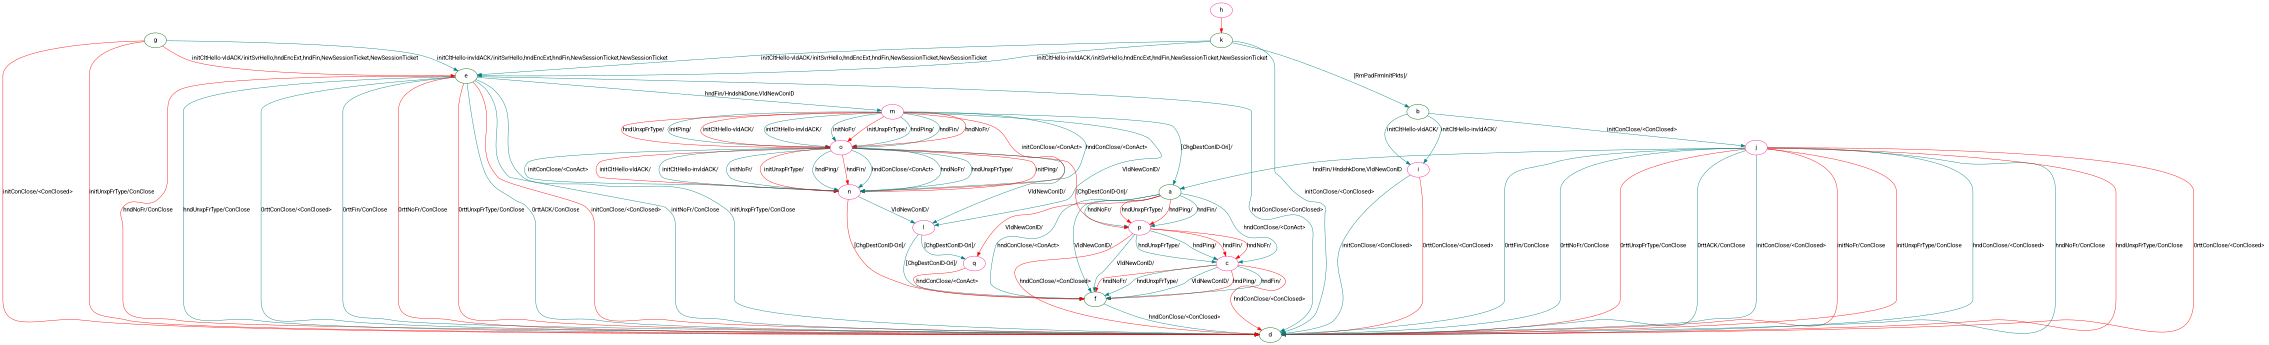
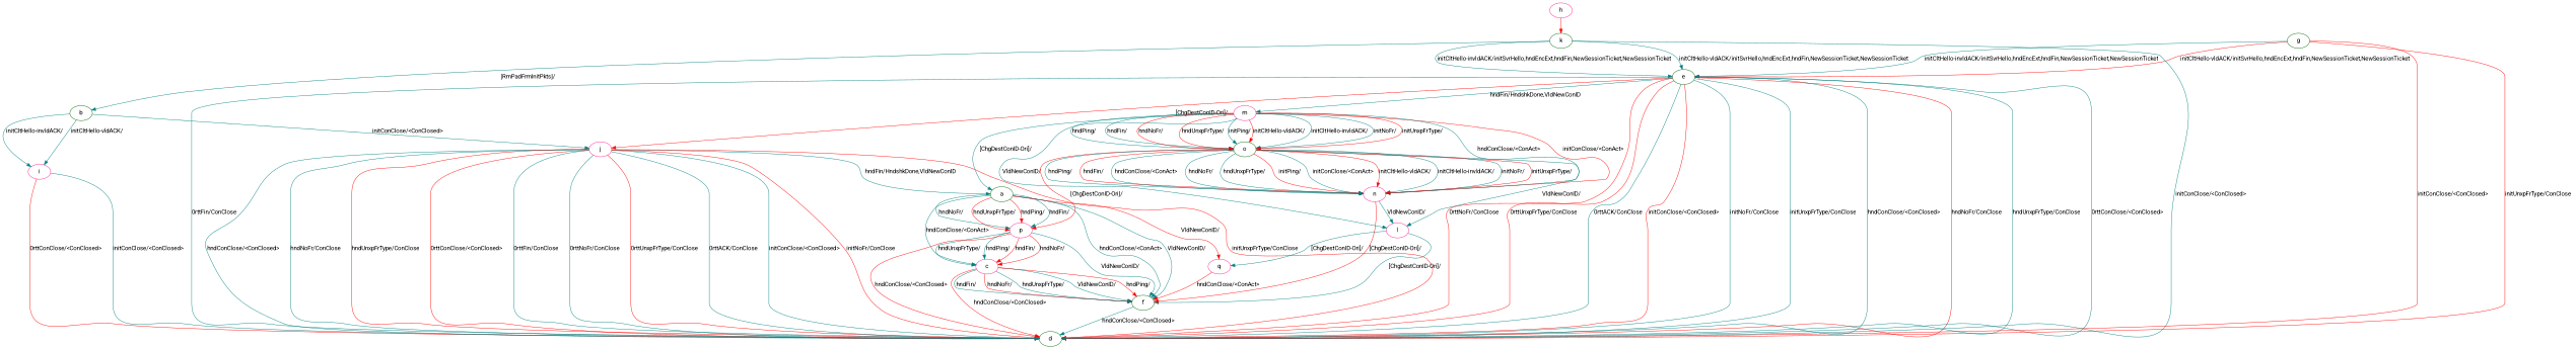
  digraph {
    fontname=Roboto
    node [color=deeppink fontname=Roboto]
    edge [color=teal fontname=Roboto]
    a [color=darkgreen]
    c
    f [color=darkgreen]
    p
    q
    d [color=darkgreen]
    b [color=darkgreen]
    i
    j
    e [color=darkgreen]
    m
    l
    n
-   o
+   o [color=darkgreen]
    g [color=darkgreen]
    k [color=darkgreen]
    h
    a -> c [label="hndConClose/<ConAct> "]
    a -> f [label="hndConClose/<ConAct> "]
    a -> f [label="VldNewConID/ "]
    a -> p [color=red label="hndPing/ "]
    a -> p [label="hndFin/ "]
    a -> p [label="hndNoFr/ "]
    a -> p [color=red label="hndUnxpFrType/ "]
    a -> q [color=red label="VldNewConID/ "]
    c -> f [label="VldNewConID/ "]
    c -> f [color=red label="hndPing/ "]
    c -> f [label="hndFin/ "]
    c -> f [color=red label="hndNoFr/ "]
    c -> f [label="hndUnxpFrType/ "]
    c -> d [color=red label="hndConClose/<ConClosed> "]
    f -> d [label="hndConClose/<ConClosed> "]
    p -> c [label="hndPing/ "]
    p -> c [color=red label="hndFin/ "]
    p -> c [color=red label="hndNoFr/ "]
    p -> c [label="hndUnxpFrType/ "]
    p -> f [label="VldNewConID/ "]
    p -> d [color=red label="hndConClose/<ConClosed> "]
    q -> f [color=red label="hndConClose/<ConAct> "]
    b -> i [label="initCltHello-vldACK/ "]
    b -> i [label="initCltHello-invldACK/ "]
    b -> j [label="initConClose/<ConClosed> "]
    i -> d [label="initConClose/<ConClosed> "]
    i -> d [color=red label="0rttConClose/<ConClosed> "]
    j -> a [label="hndFin/HndshkDone,VldNewConID "]
    j -> d [label="initConClose/<ConClosed> "]
    j -> d [color=red label="initNoFr/ConClose "]
    j -> d [color=red label="initUnxpFrType/ConClose "]
    j -> d [label="hndConClose/<ConClosed> "]
    j -> d [label="hndNoFr/ConClose "]
    j -> d [color=red label="hndUnxpFrType/ConClose "]
    j -> d [color=red label="0rttConClose/<ConClosed> "]
    j -> d [label="0rttFin/ConClose "]
    j -> d [label="0rttNoFr/ConClose "]
    j -> d [color=red label="0rttUnxpFrType/ConClose "]
    j -> d [label="0rttACK/ConClose "]
    e -> d [color=red label="initConClose/<ConClosed> "]
    e -> d [label="initNoFr/ConClose "]
    e -> d [label="initUnxpFrType/ConClose "]
    e -> d [label="hndConClose/<ConClosed> "]
    e -> d [color=red label="hndNoFr/ConClose "]
    e -> d [label="hndUnxpFrType/ConClose "]
    e -> d [label="0rttConClose/<ConClosed> "]
    e -> d [label="0rttFin/ConClose "]
    e -> d [color=red label="0rttNoFr/ConClose "]
    e -> d [color=red label="0rttUnxpFrType/ConClose "]
    e -> d [label="0rttACK/ConClose "]
+   e -> j [color=red label="[ChgDestConID-Ori]/ "]
    e -> m [label="hndFin/HndshkDone,VldNewConID "]
    m -> a [label="[ChgDestConID-Ori]/ "]
    m -> l [label="VldNewConID/ "]
    m -> n [color=red label="initConClose/<ConAct> "]
    m -> n [label="hndConClose/<ConAct> "]
    m -> o [label="initPing/ "]
    m -> o [color=red label="initCltHello-vldACK/ "]
    m -> o [label="initCltHello-invldACK/ "]
    m -> o [label="initNoFr/ "]
    m -> o [color=red label="initUnxpFrType/ "]
    m -> o [label="hndPing/ "]
    m -> o [label="hndFin/ "]
    m -> o [color=red label="hndNoFr/ "]
    m -> o [color=red label="hndUnxpFrType/ "]
    l -> f [label="[ChgDestConID-Ori]/ "]
    l -> q [label="[ChgDestConID-Ori]/ "]
    n -> f [color=red label="[ChgDestConID-Ori]/ "]
    n -> l [label="VldNewConID/ "]
    o -> p [color=red label="[ChgDestConID-Ori]/ "]
    o -> l [label="VldNewConID/ "]
    o -> n [color=red label="initPing/ "]
    o -> n [label="initConClose/<ConAct> "]
    o -> n [color=red label="initCltHello-vldACK/ "]
    o -> n [label="initCltHello-invldACK/ "]
    o -> n [label="initNoFr/ "]
    o -> n [color=red label="initUnxpFrType/ "]
    o -> n [label="hndPing/ "]
    o -> n [color=red label="hndFin/ "]
    o -> n [label="hndConClose/<ConAct> "]
    o -> n [label="hndNoFr/ "]
    o -> n [label="hndUnxpFrType/ "]
    g -> d [color=red label="initConClose/<ConClosed> "]
    g -> d [color=red label="initUnxpFrType/ConClose "]
    g -> e [color=red label="initCltHello-vldACK/initSvrHello,hndEncExt,hndFin,NewSessionTicket,NewSessionTicket "]
    g -> e [label="initCltHello-invldACK/initSvrHello,hndEncExt,hndFin,NewSessionTicket,NewSessionTicket "]
    k -> d [label="initConClose/<ConClosed> "]
    k -> b [label="[RmPadFrmInitPkts]/ "]
    k -> e [label="initCltHello-vldACK/initSvrHello,hndEncExt,hndFin,NewSessionTicket,NewSessionTicket "]
    k -> e [label="initCltHello-invldACK/initSvrHello,hndEncExt,hndFin,NewSessionTicket,NewSessionTicket "]
    h -> k [color=red]
  }
